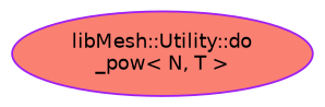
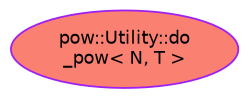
  digraph {
    rankdir=LR
-   n1 [color=purple fillcolor=salmon fontname=Helvetica fontsize=10 height=0.2 label="libMesh::Utility::do\l_pow\< N, T \>" shape=ellipse style=filled width=0.4]
+   n1 [color=purple fillcolor=salmon fontname=Helvetica fontsize=10 height=0.2 label="pow::Utility::do\l_pow\< N, T \>" shape=ellipse style=filled width=0.4]
  }
